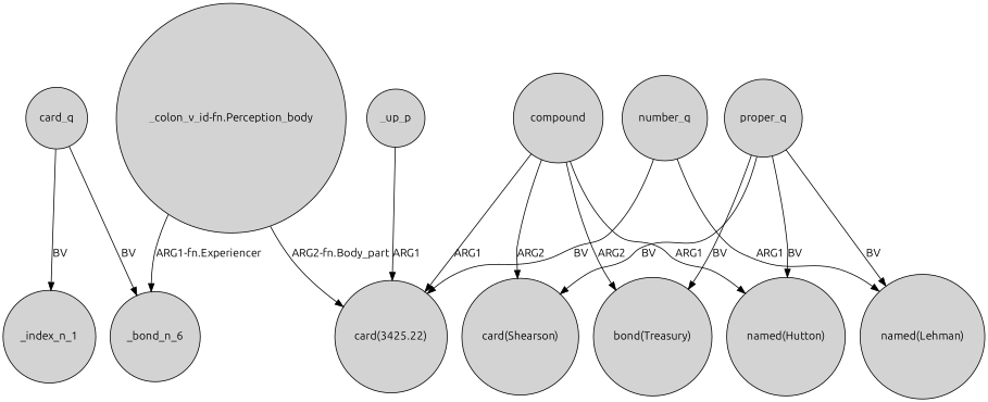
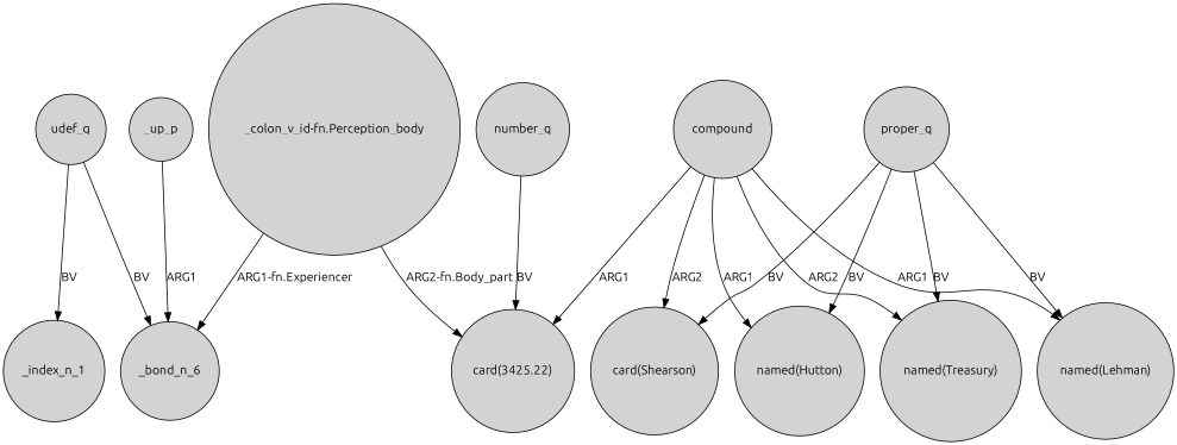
  digraph {
    fontname=Ubuntu
    node [fontname=Ubuntu shape=circle style=filled]
    edge [fontname=Ubuntu]
-   udef_q [label=card_q]
+   udef_q
    _index_n_1
    n3 [label=_bond_n_6]
    compound
    "named(Hutton)"
-   "named(Treasury)" [label="bond(Treasury)"]
+   "named(Treasury)"
    "named(Lehman)"
    n8 [label="card(Shearson)"]
    "card(3425.22)"
    proper_q
    number_q
    "_colon_v_id-fn.Perception_body"
    _up_p
    udef_q -> _index_n_1 [label=BV]
    udef_q -> n3 [label=BV]
    compound -> "named(Hutton)" [label=ARG1]
    compound -> "named(Treasury)" [label=ARG2]
-   number_q -> "named(Lehman)" [label=ARG1]
+   compound -> "named(Lehman)" [label=ARG1]
    compound -> n8 [label=ARG2]
    compound -> "card(3425.22)" [label=ARG1]
    proper_q -> "named(Hutton)" [label=BV]
    proper_q -> "named(Treasury)" [label=BV]
    proper_q -> "named(Lehman)" [label=BV]
    proper_q -> n8 [label=BV]
    number_q -> "card(3425.22)" [label=BV]
    "_colon_v_id-fn.Perception_body" -> n3 [label="ARG1-fn.Experiencer"]
    "_colon_v_id-fn.Perception_body" -> "card(3425.22)" [label="ARG2-fn.Body_part"]
-   _up_p -> "card(3425.22)" [label=ARG1]
+   _up_p -> n3 [label=ARG1]
  }
